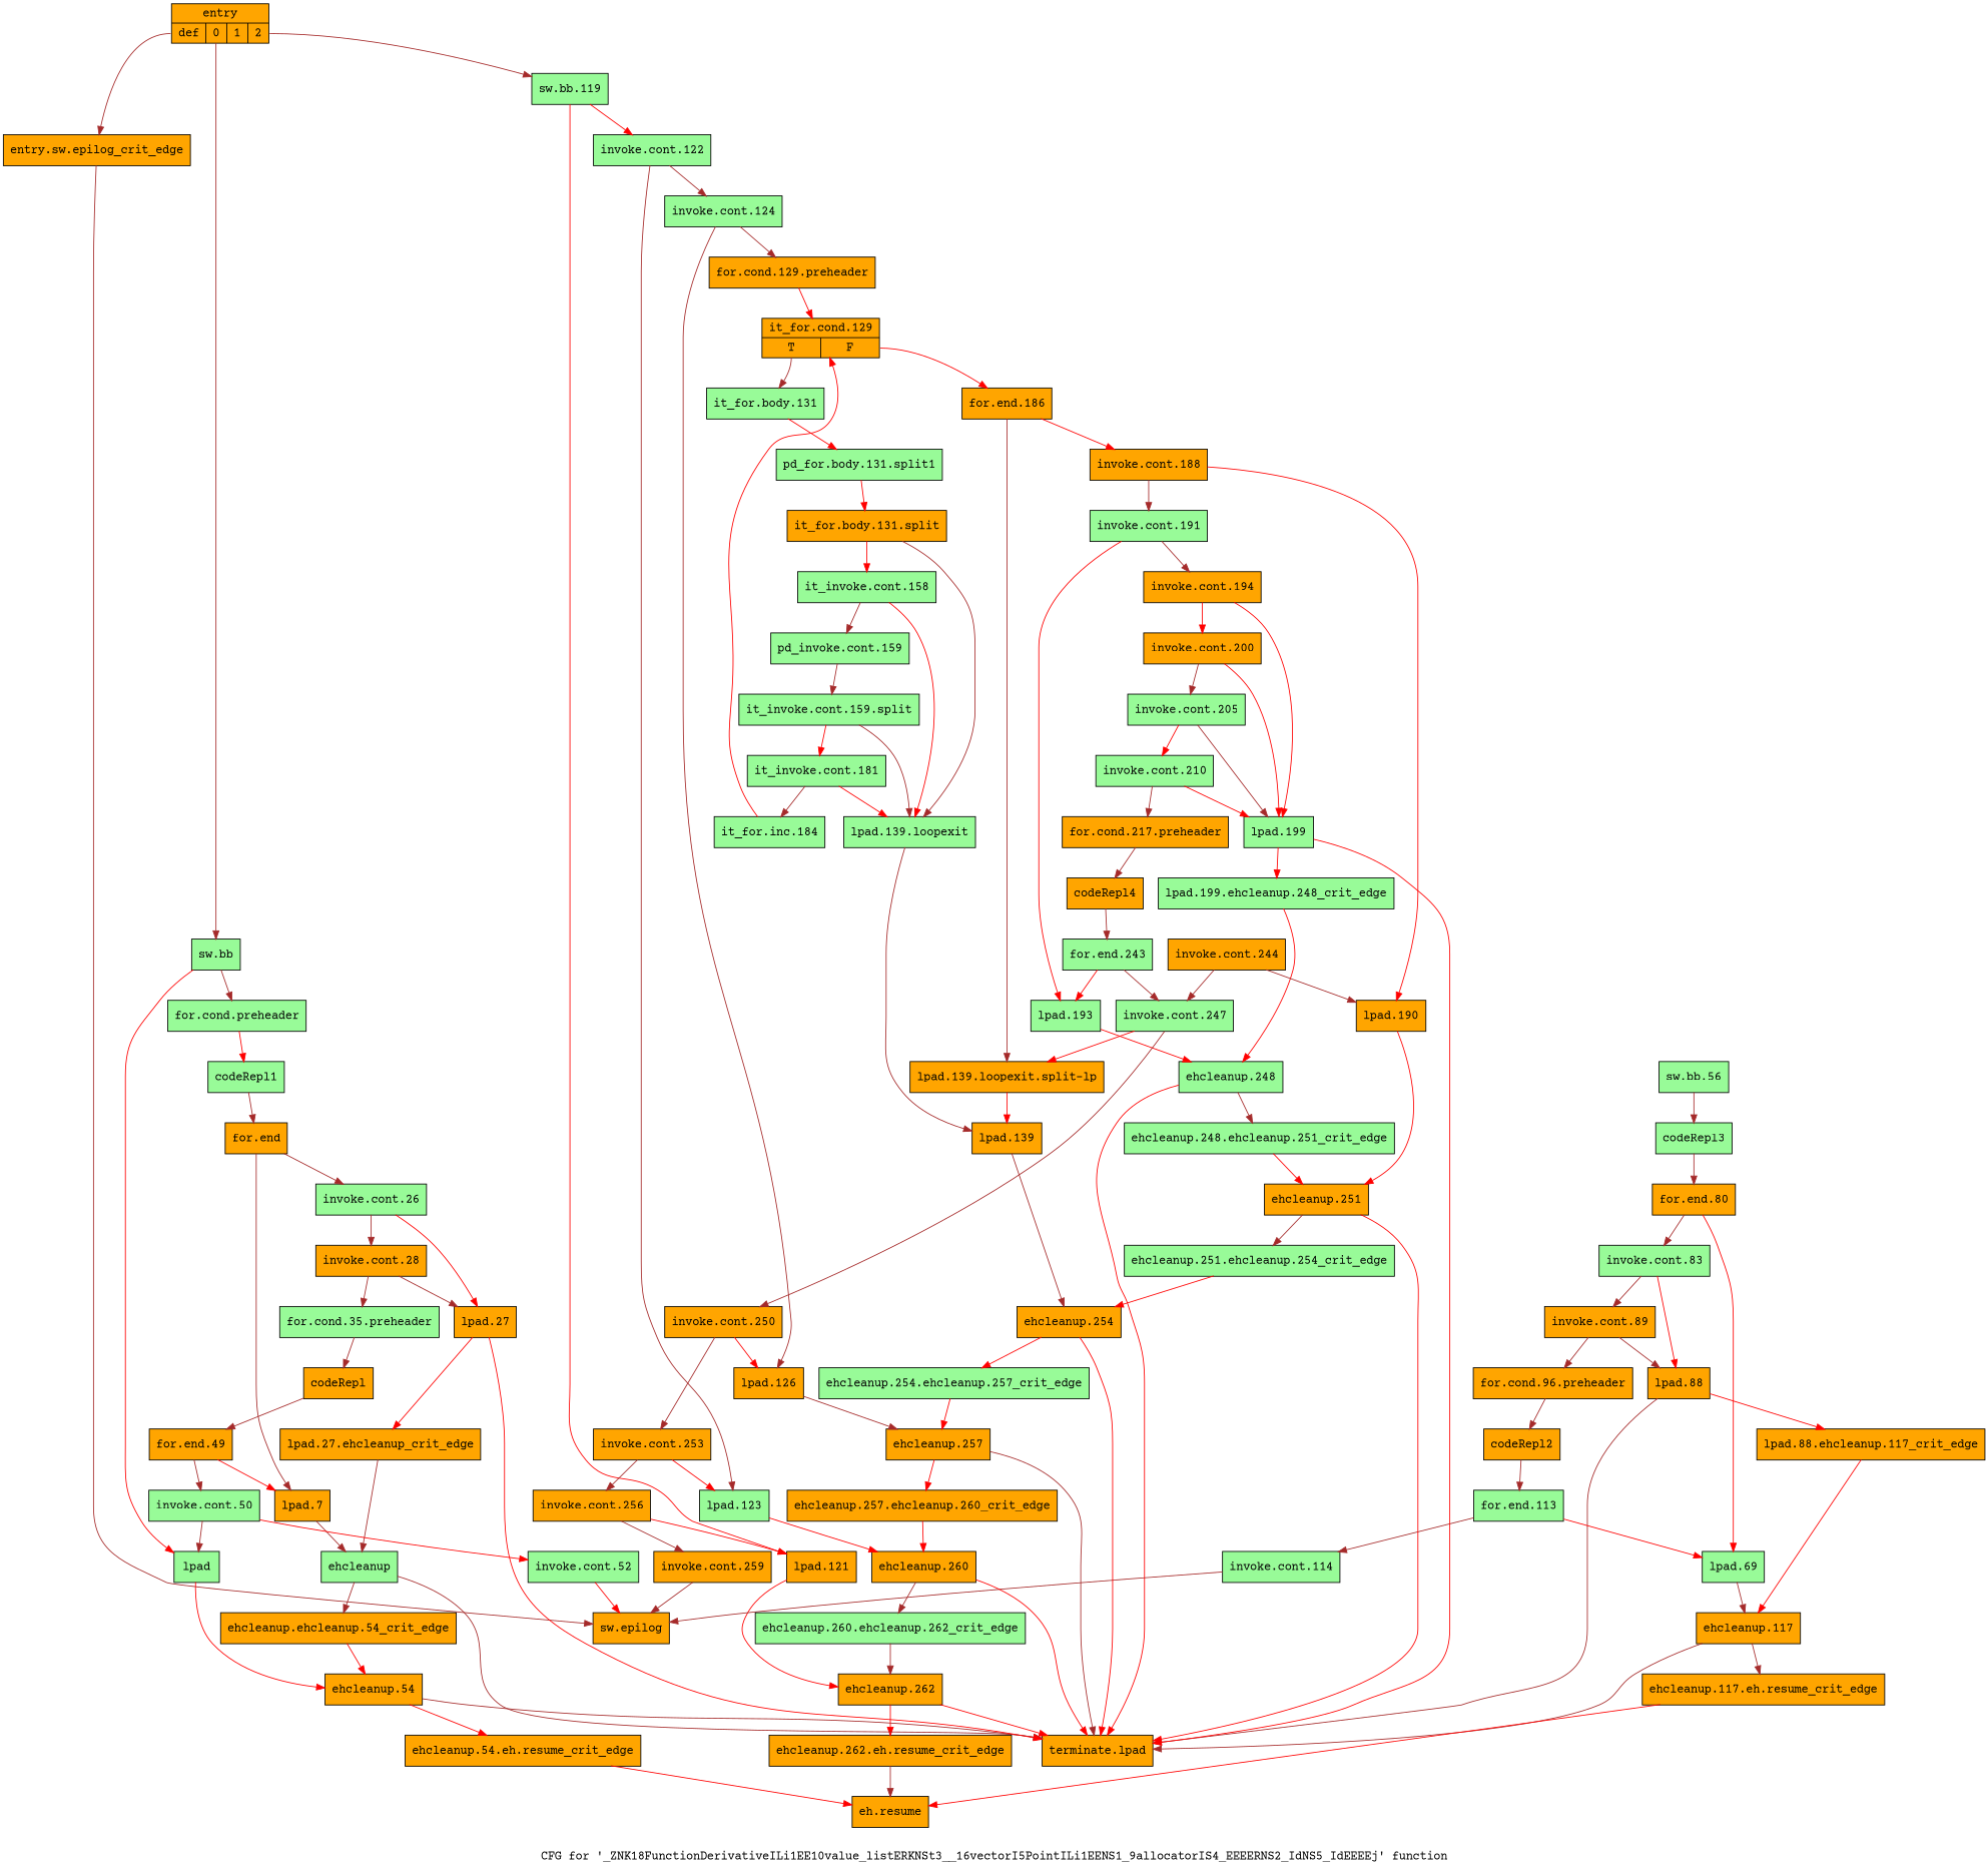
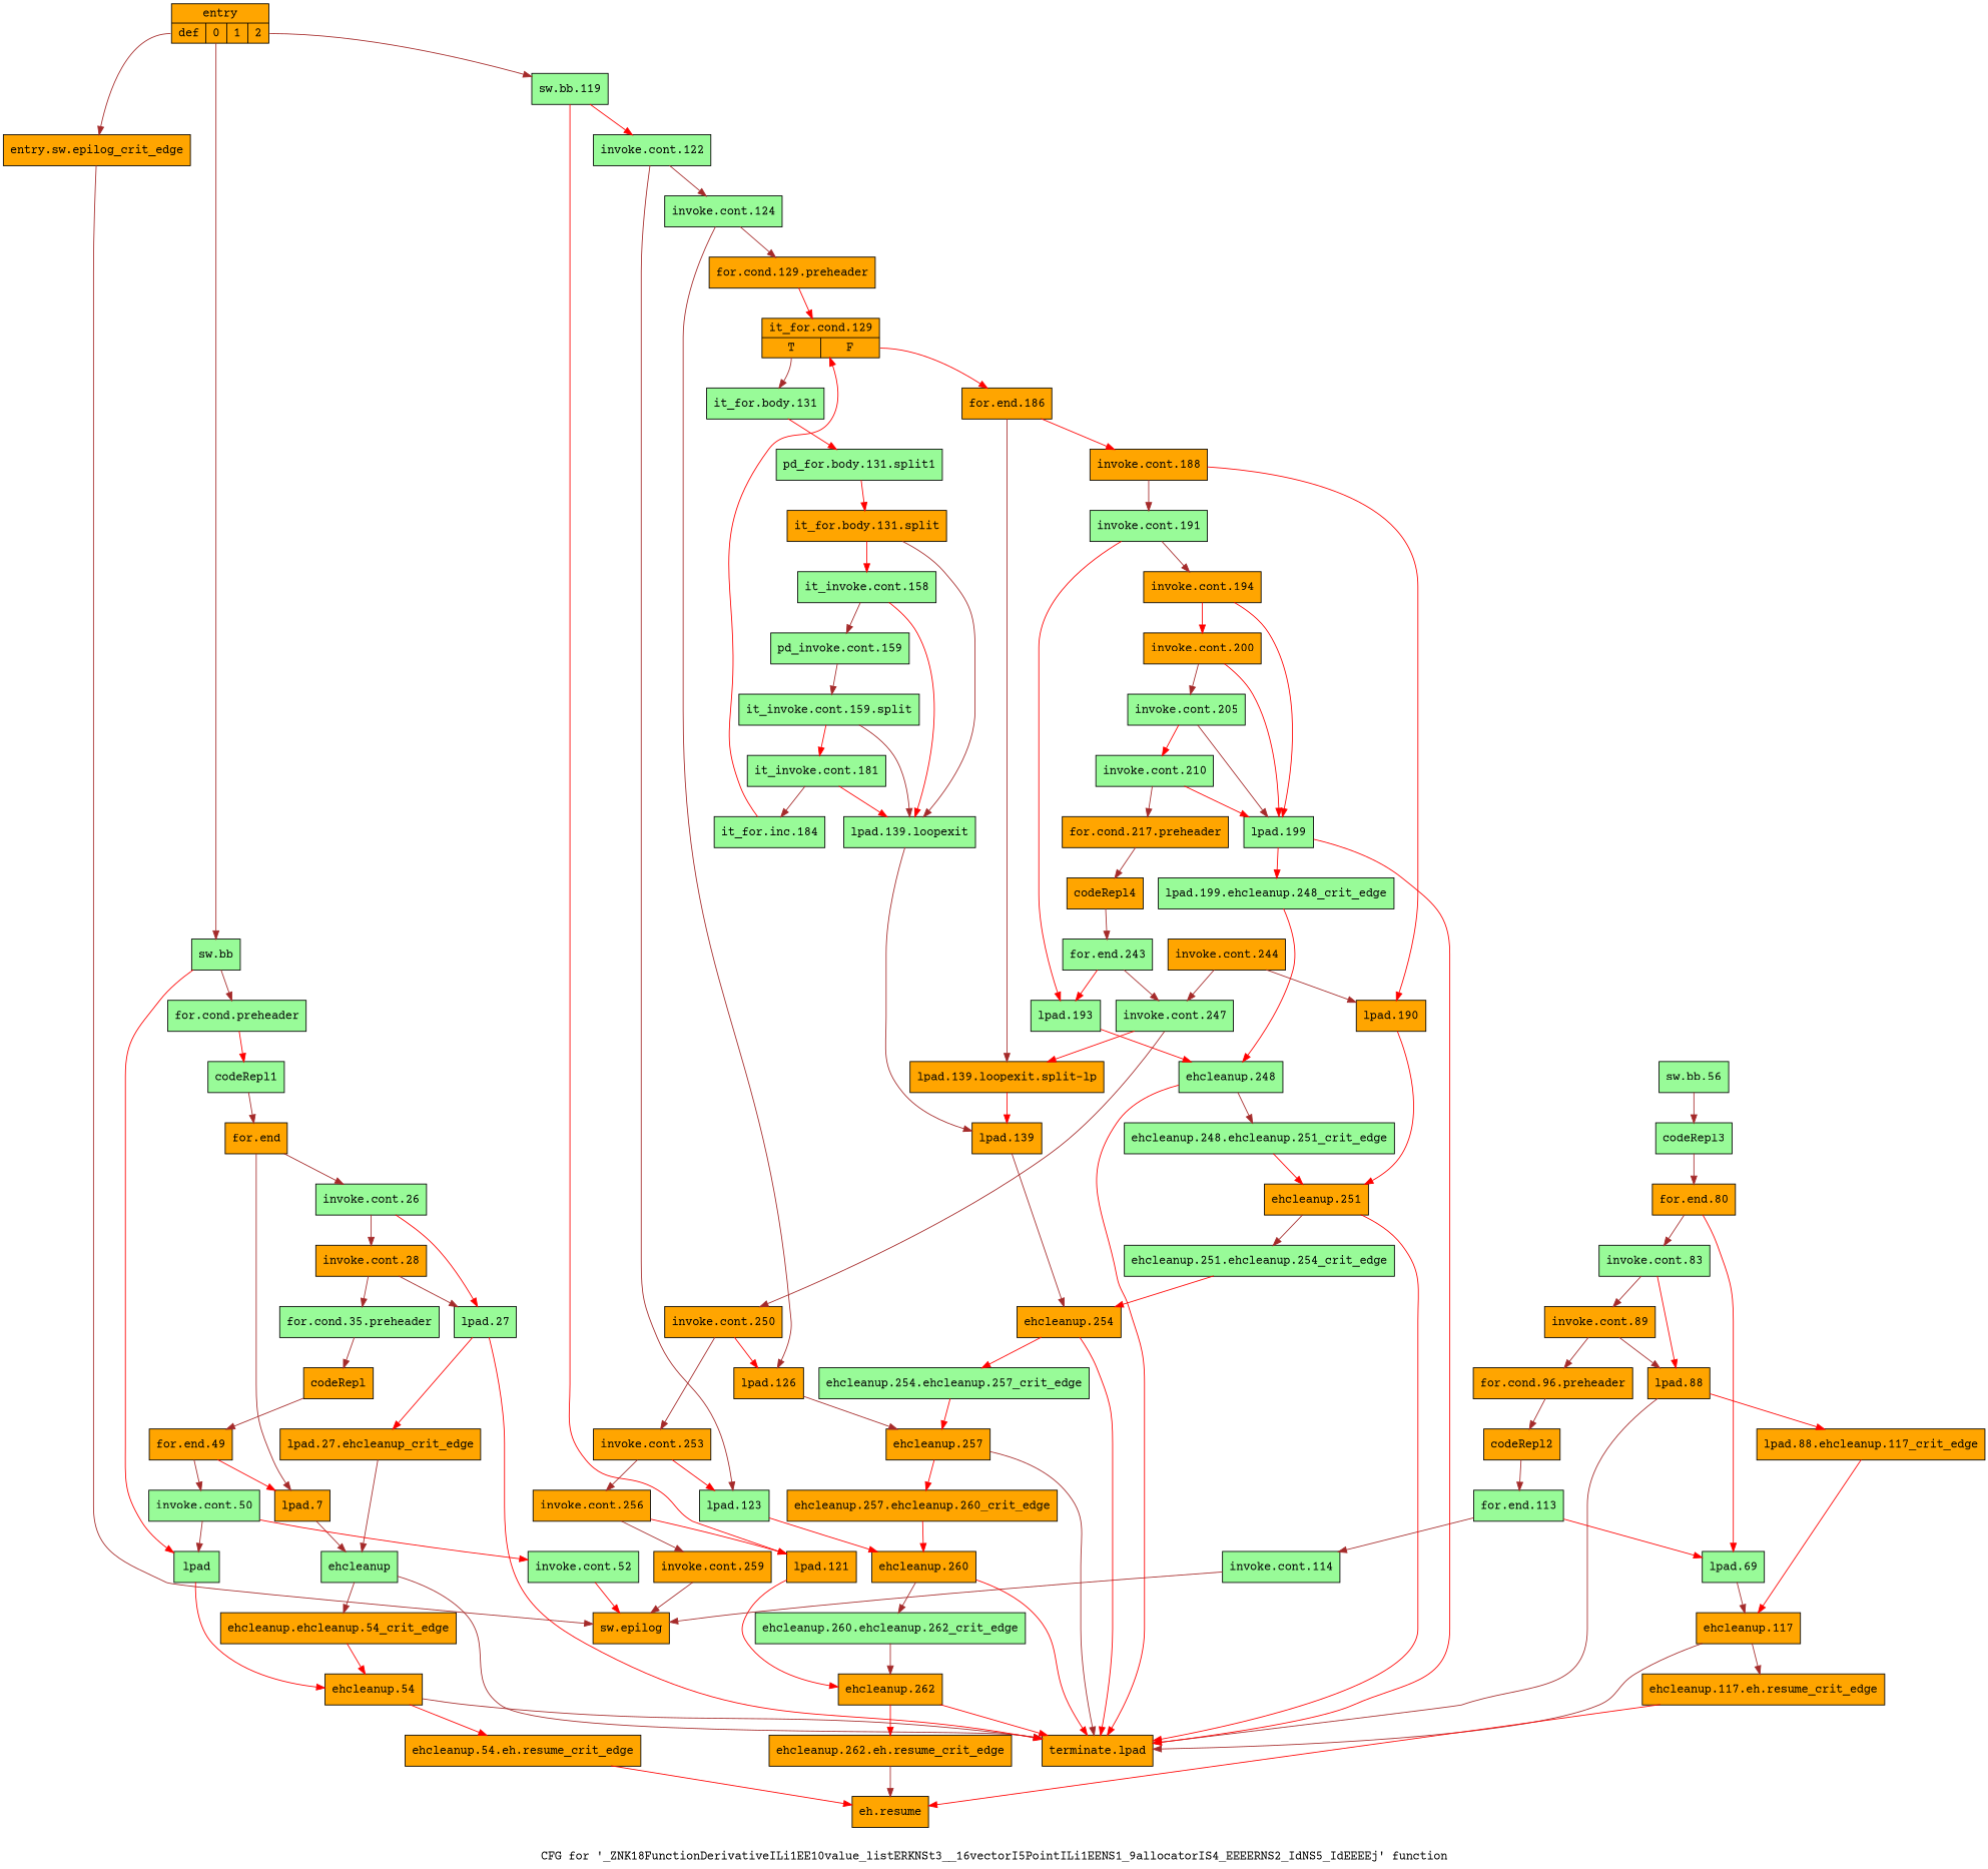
  digraph {
    fontname="Courier Prime"
    label="CFG for '_ZNK18FunctionDerivativeILi1EE10value_listERKNSt3__16vectorI5PointILi1EENS1_9allocatorIS4_EEEERNS2_IdNS5_IdEEEEj' function"
    node [fillcolor=orange fontname="Courier Prime" shape=record style=filled]
    edge [color=brown fontname="Courier Prime"]
    n1 [label="{entry|{<s0>def|<s1>0|<s2>1|<s3>2}}"]
    n2 [label="{entry.sw.epilog_crit_edge}"]
    n3 [fillcolor=palegreen label="{sw.bb}"]
    n4 [fillcolor=palegreen label="{sw.bb.119}"]
    n5 [label="{sw.epilog}"]
    n6 [fillcolor=palegreen label="{for.cond.preheader}"]
    n7 [fillcolor=palegreen label="{lpad}"]
    n8 [fillcolor=palegreen label="{sw.bb.56}"]
    n9 [fillcolor=palegreen label="{codeRepl3}"]
    n10 [fillcolor=palegreen label="{invoke.cont.122}"]
    n11 [label="{lpad.121}"]
    n12 [fillcolor=palegreen label="{codeRepl1}"]
    n13 [label="{ehcleanup.54}"]
    n14 [label="{for.end.80}"]
    n15 [fillcolor=palegreen label="{invoke.cont.124}"]
    n16 [fillcolor=palegreen label="{lpad.123}"]
    n17 [label="{ehcleanup.262}"]
    n18 [label="{for.end}"]
    n19 [label="{terminate.lpad}"]
    n20 [label="{ehcleanup.54.eh.resume_crit_edge}"]
    n21 [label="{lpad.7}"]
    n22 [fillcolor=palegreen label="{invoke.cont.26}"]
    n23 [fillcolor=palegreen label="{ehcleanup}"]
    n24 [label="{invoke.cont.28}"]
-   n25 [label="{lpad.27}"]
+   n25 [fillcolor=palegreen label="{lpad.27}"]
    n26 [label="{eh.resume}"]
    n27 [label="{ehcleanup.ehcleanup.54_crit_edge}"]
    n28 [fillcolor=palegreen label="{for.cond.35.preheader}"]
    n29 [label="{lpad.27.ehcleanup_crit_edge}"]
    n30 [label="{codeRepl}"]
    n31 [label="{for.end.49}"]
    n32 [fillcolor=palegreen label="{invoke.cont.50}"]
    n33 [fillcolor=palegreen label="{invoke.cont.52}"]
    n34 [fillcolor=palegreen label="{lpad.69}"]
    n35 [fillcolor=palegreen label="{invoke.cont.83}"]
    n36 [label="{ehcleanup.117}"]
    n37 [label="{invoke.cont.89}"]
    n38 [label="{lpad.88}"]
    n39 [label="{ehcleanup.117.eh.resume_crit_edge}"]
    n40 [label="{for.cond.96.preheader}"]
    n41 [label="{lpad.88.ehcleanup.117_crit_edge}"]
    n42 [label="{codeRepl2}"]
    n43 [fillcolor=palegreen label="{for.end.113}"]
    n44 [fillcolor=palegreen label="{invoke.cont.114}"]
    n45 [label="{for.cond.129.preheader}"]
    n46 [label="{lpad.126}"]
    n47 [label="{ehcleanup.260}"]
    n48 [label="{ehcleanup.262.eh.resume_crit_edge}"]
    n49 [label="{it_for.cond.129|{<s0>T|<s1>F}}"]
    n50 [label="{ehcleanup.257}"]
    n51 [fillcolor=palegreen label="{ehcleanup.260.ehcleanup.262_crit_edge}"]
    n52 [fillcolor=palegreen label="{it_for.body.131}"]
    n53 [label="{for.end.186}"]
    n54 [label="{ehcleanup.257.ehcleanup.260_crit_edge}"]
    n55 [fillcolor=palegreen label="{pd_for.body.131.split1}"]
    n56 [label="{lpad.139.loopexit.split-lp}"]
    n57 [label="{invoke.cont.188}"]
    n58 [label="{it_for.body.131.split}"]
    n59 [label="{lpad.139}"]
    n60 [fillcolor=palegreen label="{invoke.cont.191}"]
    n61 [label="{lpad.190}"]
    n62 [fillcolor=palegreen label="{it_invoke.cont.158}"]
    n63 [fillcolor=palegreen label="{lpad.139.loopexit}"]
    n64 [fillcolor=palegreen label="{pd_invoke.cont.159}"]
    n65 [fillcolor=palegreen label="{it_invoke.cont.159.split}"]
    n66 [label="{ehcleanup.254}"]
    n67 [fillcolor=palegreen label="{it_invoke.cont.181}"]
    n68 [fillcolor=palegreen label="{it_for.inc.184}"]
    n69 [fillcolor=palegreen label="{ehcleanup.254.ehcleanup.257_crit_edge}"]
    n70 [label="{invoke.cont.194}"]
    n71 [fillcolor=palegreen label="{lpad.193}"]
    n72 [label="{ehcleanup.251}"]
    n73 [label="{invoke.cont.200}"]
    n74 [fillcolor=palegreen label="{lpad.199}"]
    n75 [fillcolor=palegreen label="{ehcleanup.248}"]
    n76 [fillcolor=palegreen label="{ehcleanup.251.ehcleanup.254_crit_edge}"]
    n77 [fillcolor=palegreen label="{invoke.cont.205}"]
    n78 [fillcolor=palegreen label="{lpad.199.ehcleanup.248_crit_edge}"]
    n79 [fillcolor=palegreen label="{ehcleanup.248.ehcleanup.251_crit_edge}"]
    n80 [fillcolor=palegreen label="{invoke.cont.210}"]
    n81 [label="{for.cond.217.preheader}"]
    n82 [label="{codeRepl4}"]
    n83 [fillcolor=palegreen label="{for.end.243}"]
    n84 [fillcolor=palegreen label="{invoke.cont.247}"]
    n85 [label="{invoke.cont.244}"]
    n86 [label="{invoke.cont.250}"]
    n87 [label="{invoke.cont.253}"]
    n88 [label="{invoke.cont.256}"]
    n89 [label="{invoke.cont.259}"]
    n1 -> n2 [tailport=s0]
    n1 -> n3 [tailport=s1]
    n1 -> n4 [tailport=s3]
    n2 -> n5
    n3 -> n6
    n3 -> n7 [color=red]
    n4 -> n10 [color=red]
    n4 -> n11 [color=red]
    n6 -> n12 [color=red]
    n7 -> n13 [color=red]
    n8 -> n9
    n9 -> n14
    n10 -> n15
    n10 -> n16
    n11 -> n17 [color=red]
    n12 -> n18
    n13 -> n19
    n13 -> n20 [color=red]
    n14 -> n34 [color=red]
    n14 -> n35
    n15 -> n45
    n15 -> n46
    n16 -> n47 [color=red]
    n17 -> n19 [color=red]
    n17 -> n48 [color=red]
    n18 -> n21
    n18 -> n22
    n20 -> n26 [color=red]
    n21 -> n23
    n22 -> n24
    n22 -> n25 [color=red]
    n23 -> n19
    n23 -> n27
    n24 -> n25
    n24 -> n28
    n25 -> n19 [color=red]
    n25 -> n29 [color=red]
    n27 -> n13 [color=red]
    n28 -> n30
    n29 -> n23
    n30 -> n31
    n31 -> n21 [color=red]
    n31 -> n32
    n32 -> n7
    n32 -> n33 [color=red]
    n33 -> n5 [color=red]
    n34 -> n36
    n35 -> n37
    n35 -> n38 [color=red]
    n36 -> n19
    n36 -> n39
    n37 -> n38
    n37 -> n40
    n38 -> n19
    n38 -> n41 [color=red]
    n39 -> n26 [color=red]
    n40 -> n42
    n41 -> n36 [color=red]
    n42 -> n43
    n43 -> n34 [color=red]
    n43 -> n44
    n44 -> n5
    n45 -> n49 [color=red]
    n46 -> n50
    n47 -> n19 [color=red]
    n47 -> n51
    n48 -> n26
    n49 -> n52 [tailport=s0]
    n49 -> n53 [color=red tailport=s1]
    n50 -> n19
    n50 -> n54 [color=red]
    n51 -> n17
    n52 -> n55 [color=red]
    n53 -> n56
    n53 -> n57 [color=red]
    n54 -> n47 [color=red]
    n55 -> n58 [color=red]
    n56 -> n59 [color=red]
    n57 -> n60
    n57 -> n61 [color=red]
    n58 -> n62 [color=red]
    n58 -> n63
    n59 -> n66
    n60 -> n70
    n60 -> n71 [color=red]
    n61 -> n72 [color=red]
    n62 -> n63 [color=red]
    n62 -> n64
    n63 -> n59
    n64 -> n65
    n65 -> n63
    n65 -> n67 [color=red]
    n66 -> n19 [color=red]
    n66 -> n69 [color=red]
    n67 -> n63 [color=red]
    n67 -> n68
    n68 -> n49 [color=red]
    n69 -> n50 [color=red]
    n70 -> n73 [color=red]
    n70 -> n74 [color=red]
    n71 -> n75 [color=red]
    n72 -> n19 [color=red]
    n72 -> n76
    n73 -> n74 [color=red]
    n73 -> n77
    n74 -> n19 [color=red]
    n74 -> n78 [color=red]
    n75 -> n19 [color=red]
    n75 -> n79
    n76 -> n66 [color=red]
    n77 -> n74
    n77 -> n80 [color=red]
    n78 -> n75 [color=red]
    n79 -> n72 [color=red]
    n80 -> n74 [color=red]
    n80 -> n81
    n81 -> n82
    n82 -> n83
    n83 -> n71 [color=red]
    n83 -> n84
    n84 -> n56 [color=red]
    n84 -> n86
    n85 -> n61
    n85 -> n84
    n86 -> n46 [color=red]
    n86 -> n87
    n87 -> n16 [color=red]
    n87 -> n88
    n88 -> n11 [color=red]
    n88 -> n89
    n89 -> n5
  }
